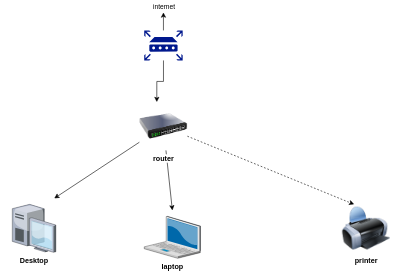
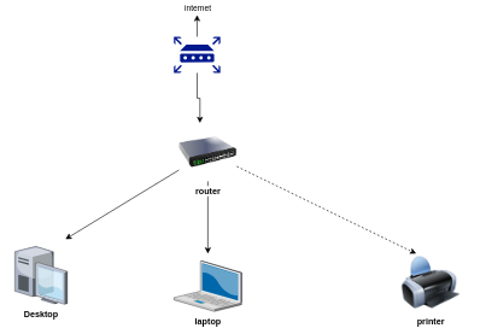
  <mxCell id="0" />
  <mxCell id="1" parent="0" />
  <mxCell id="2" style="edgeStyle=none;rounded=0;orthogonalLoop=1;jettySize=auto;html=1;" edge="1" parent="1" source="4"><mxGeometry relative="1" as="geometry"><mxPoint x="272.05" y="20" as="targetPoint" /></mxGeometry></mxCell>
  <mxCell id="3" value="internet" style="edgeLabel;html=1;align=center;verticalAlign=middle;resizable=0;points=[];" vertex="1" connectable="0" parent="2"><mxGeometry x="0.533" relative="1" as="geometry"><mxPoint y="-17" as="offset" /></mxGeometry></mxCell>
  <mxCell id="4" value="" style="sketch=0;aspect=fixed;pointerEvents=1;shadow=0;dashed=0;html=1;strokeColor=none;labelPosition=center;verticalLabelPosition=bottom;verticalAlign=top;align=center;fillColor=#00188D;shape=mxgraph.mscae.enterprise.router" vertex="1" parent="1"><mxGeometry x="240" y="50" width="64.1" height="50" as="geometry" /></mxCell>
  <mxCell id="5" style="edgeStyle=none;rounded=0;orthogonalLoop=1;jettySize=auto;html=1;entryX=0.25;entryY=0;entryDx=0;entryDy=0;dashed=1;" edge="1" parent="1" source="8" target="11"><mxGeometry relative="1" as="geometry"><mxPoint x="490" y="250" as="targetPoint" /></mxGeometry></mxCell>
  <mxCell id="6" style="edgeStyle=none;rounded=0;orthogonalLoop=1;jettySize=auto;html=1;" edge="1" parent="1" source="8"><mxGeometry relative="1" as="geometry"><mxPoint x="286.93" y="350" as="targetPoint" /></mxGeometry></mxCell>
  <mxCell id="7" style="edgeStyle=none;rounded=0;orthogonalLoop=1;jettySize=auto;html=1;" edge="1" parent="1" source="8"><mxGeometry relative="1" as="geometry"><mxPoint x="90" y="330" as="targetPoint" /></mxGeometry></mxCell>
- <mxCell id="8" value="&lt;b&gt;router&lt;/b&gt;" style="image;html=1;image=img/lib/clip_art/networking/Switch_128x128.png" vertex="1" parent="1"><mxGeometry x="231.93" y="170" width="80" height="80" as="geometry" /></mxCell>
+ <mxCell id="8" value="&lt;b&gt;router&lt;/b&gt;" style="image;html=1;image=img/lib/clip_art/networking/Switch_128x128.png" vertex="1" parent="1"><mxGeometry x="246.93" y="170" width="80" height="80" as="geometry" /></mxCell>
  <mxCell id="9" value="&lt;b&gt;laptop&lt;/b&gt;" style="verticalLabelPosition=bottom;sketch=0;aspect=fixed;html=1;verticalAlign=top;strokeColor=none;align=center;outlineConnect=0;shape=mxgraph.citrix.laptop_2;" vertex="1" parent="1"><mxGeometry x="240" y="360" width="93.87" height="70" as="geometry" /></mxCell>
  <mxCell id="10" value="&lt;b&gt;Desktop&lt;/b&gt;" style="verticalLabelPosition=bottom;sketch=0;aspect=fixed;html=1;verticalAlign=top;strokeColor=none;align=center;outlineConnect=0;shape=mxgraph.citrix.desktop;" vertex="1" parent="1"><mxGeometry x="20" y="340" width="72.65" height="80" as="geometry" /></mxCell>
- <mxCell id="11" value="&lt;b&gt;printer&lt;/b&gt;" style="image;html=1;image=img/lib/clip_art/computers/Printer_128x128.png" vertex="1" parent="1"><mxGeometry x="570" y="340" width="80" height="80" as="geometry" /></mxCell>
+ <mxCell id="11" value="&lt;b&gt;printer&lt;/b&gt;" style="image;html=1;image=img/lib/clip_art/computers/Printer_128x128.png" vertex="1" parent="1"><mxGeometry x="555" y="350" width="80" height="80" as="geometry" /></mxCell>
  <mxCell id="12" style="edgeStyle=orthogonalEdgeStyle;rounded=0;orthogonalLoop=1;jettySize=auto;html=1;entryX=0.363;entryY=-0.008;entryDx=0;entryDy=0;entryPerimeter=0;" edge="1" parent="1" source="4" target="8"><mxGeometry relative="1" as="geometry" /></mxCell>
